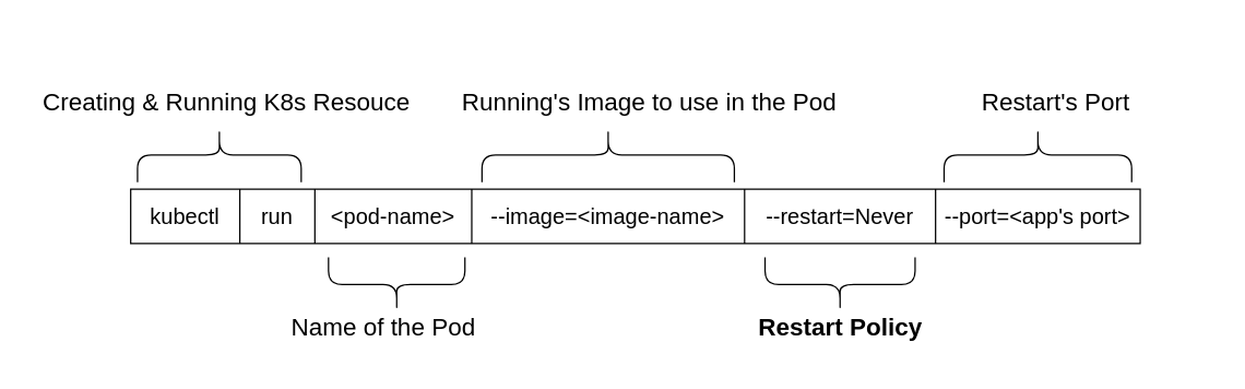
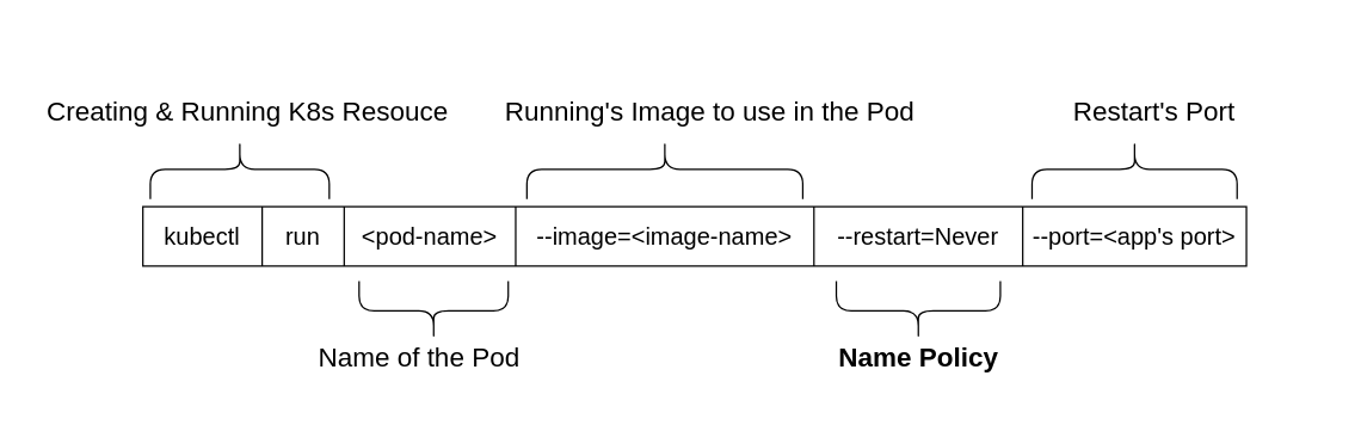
  <mxCell id="0" />
  <mxCell id="1" parent="0" />
  <mxCell id="2" value="" style="shape=table;startSize=0;container=1;collapsible=0;childLayout=tableLayout;fontSize=16;" parent="1" vertex="1"><mxGeometry x="95" y="138" width="740" height="40" as="geometry" /></mxCell>
  <mxCell id="3" style="shape=tableRow;horizontal=0;startSize=0;swimlaneHead=0;swimlaneBody=0;strokeColor=inherit;top=0;left=0;bottom=0;right=0;collapsible=0;dropTarget=0;fillColor=none;points=[[0,0.5],[1,0.5]];portConstraint=eastwest;fontSize=16;" parent="2" vertex="1"><mxGeometry width="740" height="40" as="geometry" /></mxCell>
  <mxCell id="4" value="kubectl" style="shape=partialRectangle;html=1;whiteSpace=wrap;connectable=0;strokeColor=inherit;overflow=hidden;fillColor=none;top=0;left=0;bottom=0;right=0;pointerEvents=1;fontSize=16;" parent="3" vertex="1"><mxGeometry width="80" height="40" as="geometry"><mxRectangle width="80" height="40" as="alternateBounds" /></mxGeometry></mxCell>
  <mxCell id="5" value="run" style="shape=partialRectangle;html=1;whiteSpace=wrap;connectable=0;strokeColor=inherit;overflow=hidden;fillColor=none;top=0;left=0;bottom=0;right=0;pointerEvents=1;fontSize=16;" parent="3" vertex="1"><mxGeometry x="80" width="55" height="40" as="geometry"><mxRectangle width="55" height="40" as="alternateBounds" /></mxGeometry></mxCell>
  <mxCell id="6" value="&amp;lt;pod-name&amp;gt;" style="shape=partialRectangle;html=1;whiteSpace=wrap;connectable=0;strokeColor=inherit;overflow=hidden;fillColor=none;top=0;left=0;bottom=0;right=0;pointerEvents=1;fontSize=16;" parent="3" vertex="1"><mxGeometry x="135" width="115" height="40" as="geometry"><mxRectangle width="115" height="40" as="alternateBounds" /></mxGeometry></mxCell>
  <mxCell id="7" value="--image=&amp;lt;image-name&amp;gt;" style="shape=partialRectangle;html=1;whiteSpace=wrap;connectable=0;strokeColor=inherit;overflow=hidden;fillColor=none;top=0;left=0;bottom=0;right=0;pointerEvents=1;fontSize=16;" parent="3" vertex="1"><mxGeometry x="250" width="200" height="40" as="geometry"><mxRectangle width="200" height="40" as="alternateBounds" /></mxGeometry></mxCell>
  <mxCell id="8" value="--restart=Never" style="shape=partialRectangle;html=1;whiteSpace=wrap;connectable=0;strokeColor=inherit;overflow=hidden;fillColor=none;top=0;left=0;bottom=0;right=0;pointerEvents=1;fontSize=16;" parent="3" vertex="1"><mxGeometry x="450" width="140" height="40" as="geometry"><mxRectangle width="140" height="40" as="alternateBounds" /></mxGeometry></mxCell>
  <mxCell id="9" value="--port=&amp;lt;app's port&amp;gt;" style="shape=partialRectangle;html=1;whiteSpace=wrap;connectable=0;strokeColor=inherit;overflow=hidden;fillColor=none;top=0;left=0;bottom=0;right=0;pointerEvents=1;fontSize=16;" parent="3" vertex="1"><mxGeometry x="590" width="150" height="40" as="geometry"><mxRectangle width="150" height="40" as="alternateBounds" /></mxGeometry></mxCell>
  <mxCell id="10" value="" style="shape=curlyBracket;whiteSpace=wrap;html=1;rounded=1;labelPosition=left;verticalLabelPosition=middle;align=right;verticalAlign=middle;rotation=90;" parent="1" vertex="1"><mxGeometry x="140" y="53" width="40" height="120" as="geometry" /></mxCell>
  <mxCell id="11" value="&lt;span style=&quot;font-weight: normal;&quot;&gt;&lt;font style=&quot;font-size: 18px;&quot;&gt;Creating &amp;amp; Running K8s Resouce&lt;/font&gt;&lt;/span&gt;" style="text;strokeColor=none;fillColor=none;html=1;fontSize=24;fontStyle=1;verticalAlign=middle;align=center;" parent="1" vertex="1"><mxGeometry x="20" y="53" width="290" height="40" as="geometry" /></mxCell>
  <mxCell id="12" value="" style="shape=curlyBracket;whiteSpace=wrap;html=1;rounded=1;labelPosition=left;verticalLabelPosition=middle;align=right;verticalAlign=middle;rotation=-90;" parent="1" vertex="1"><mxGeometry x="270" y="158" width="40" height="100" as="geometry" /></mxCell>
  <mxCell id="13" value="&lt;span style=&quot;font-weight: normal;&quot;&gt;&lt;font style=&quot;font-size: 18px;&quot;&gt;Name of the Pod&lt;/font&gt;&lt;/span&gt;" style="text;strokeColor=none;fillColor=none;html=1;fontSize=24;fontStyle=1;verticalAlign=middle;align=center;" parent="1" vertex="1"><mxGeometry x="200" y="218" width="160" height="40" as="geometry" /></mxCell>
  <mxCell id="14" value="" style="shape=curlyBracket;whiteSpace=wrap;html=1;rounded=1;labelPosition=left;verticalLabelPosition=middle;align=right;verticalAlign=middle;rotation=90;" parent="1" vertex="1"><mxGeometry x="425" y="20.5" width="40" height="185" as="geometry" /></mxCell>
  <mxCell id="15" value="&lt;span style=&quot;font-weight: normal;&quot;&gt;&lt;font style=&quot;font-size: 18px;&quot;&gt;Running's Image to use in the Pod&lt;/font&gt;&lt;/span&gt;" style="text;strokeColor=none;fillColor=none;html=1;fontSize=24;fontStyle=1;verticalAlign=middle;align=center;" parent="1" vertex="1"><mxGeometry x="330" y="53" width="290" height="40" as="geometry" /></mxCell>
  <mxCell id="16" value="" style="shape=curlyBracket;whiteSpace=wrap;html=1;rounded=1;labelPosition=left;verticalLabelPosition=middle;align=right;verticalAlign=middle;rotation=-90;" parent="1" vertex="1"><mxGeometry x="595" y="153" width="40" height="110" as="geometry" /></mxCell>
- <mxCell id="17" value="&lt;font style=&quot;font-size: 18px;&quot;&gt;Restart Policy&lt;/font&gt;" style="text;strokeColor=none;fillColor=none;html=1;fontSize=24;fontStyle=1;verticalAlign=middle;align=center;" parent="1" vertex="1"><mxGeometry x="548.75" y="218" width="132.5" height="40" as="geometry" /></mxCell>
+ <mxCell id="17" value="&lt;font style=&quot;font-size: 18px;&quot;&gt;Name Policy&lt;/font&gt;" style="text;strokeColor=none;fillColor=none;html=1;fontSize=24;fontStyle=1;verticalAlign=middle;align=center;" parent="1" vertex="1"><mxGeometry x="548.75" y="218" width="132.5" height="40" as="geometry" /></mxCell>
  <mxCell id="18" value="" style="shape=curlyBracket;whiteSpace=wrap;html=1;rounded=1;labelPosition=left;verticalLabelPosition=middle;align=right;verticalAlign=middle;rotation=90;" parent="1" vertex="1"><mxGeometry x="740" y="44.25" width="40" height="137.5" as="geometry" /></mxCell>
  <mxCell id="19" value="&lt;span style=&quot;font-weight: normal;&quot;&gt;&lt;font style=&quot;font-size: 18px;&quot;&gt;Restart's Port&lt;/font&gt;&lt;/span&gt;" style="text;strokeColor=none;fillColor=none;html=1;fontSize=24;fontStyle=1;verticalAlign=middle;align=center;" parent="1" vertex="1"><mxGeometry x="655" y="53" width="235" height="40" as="geometry" /></mxCell>
